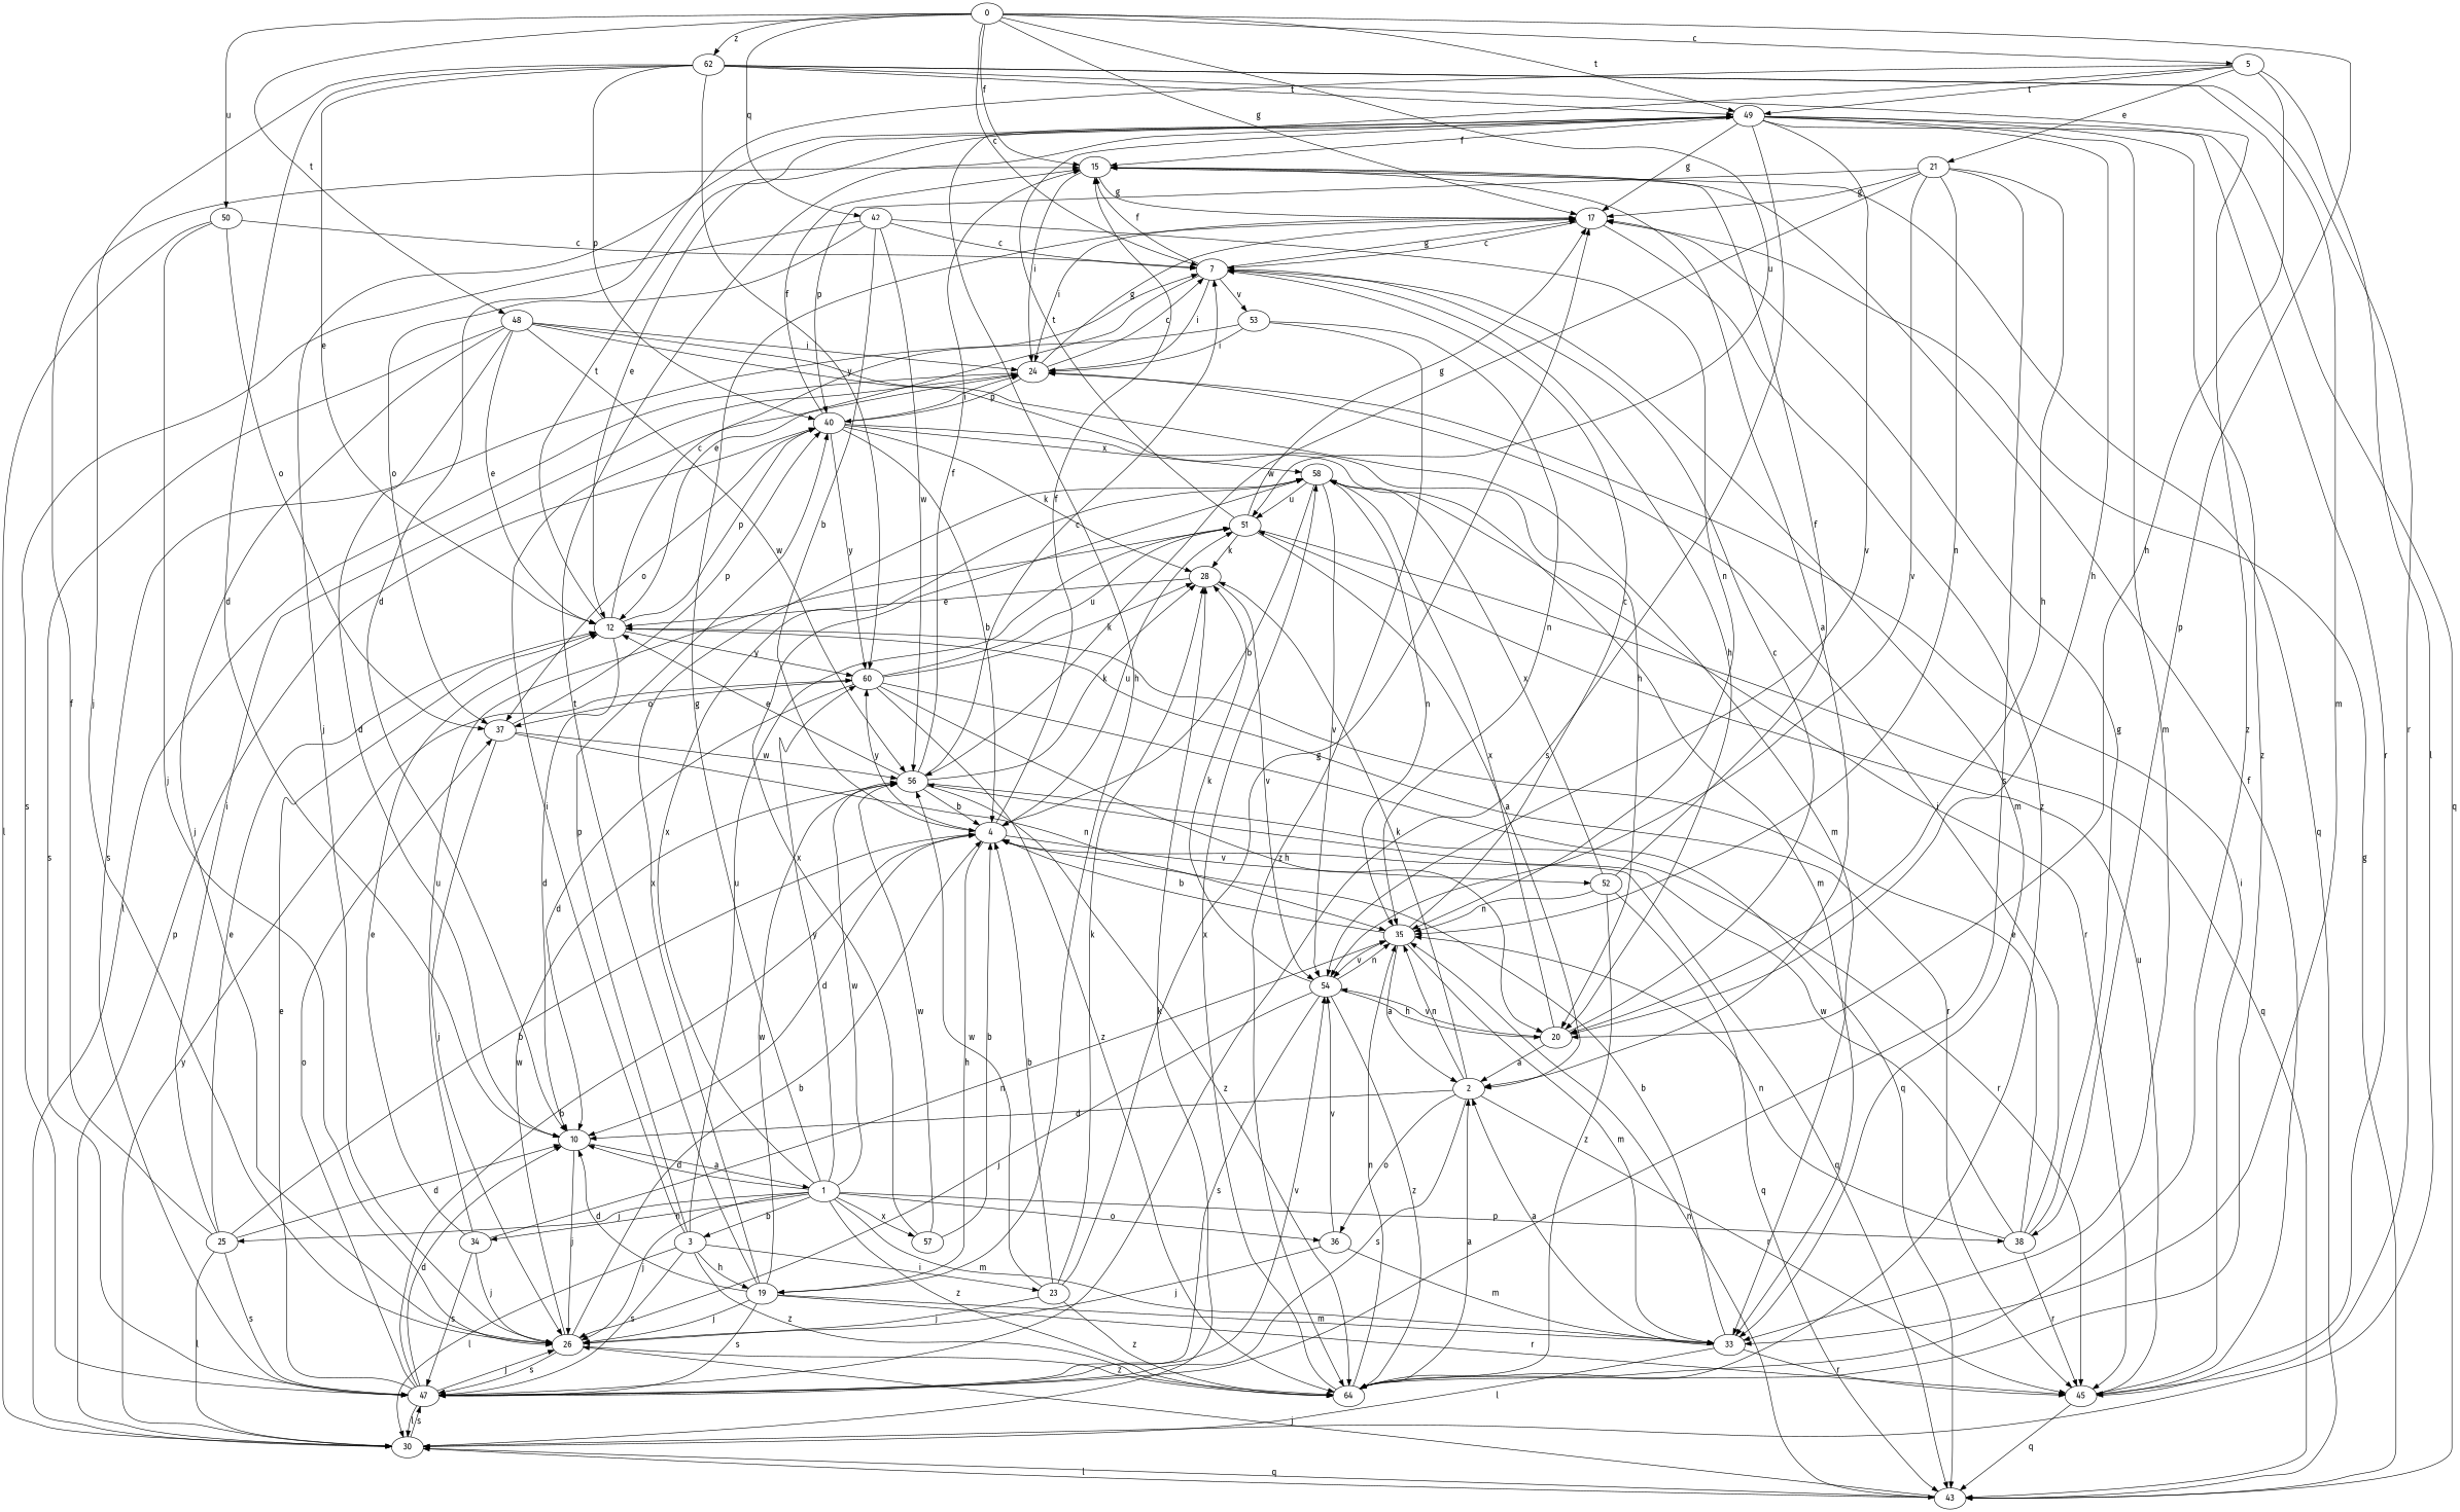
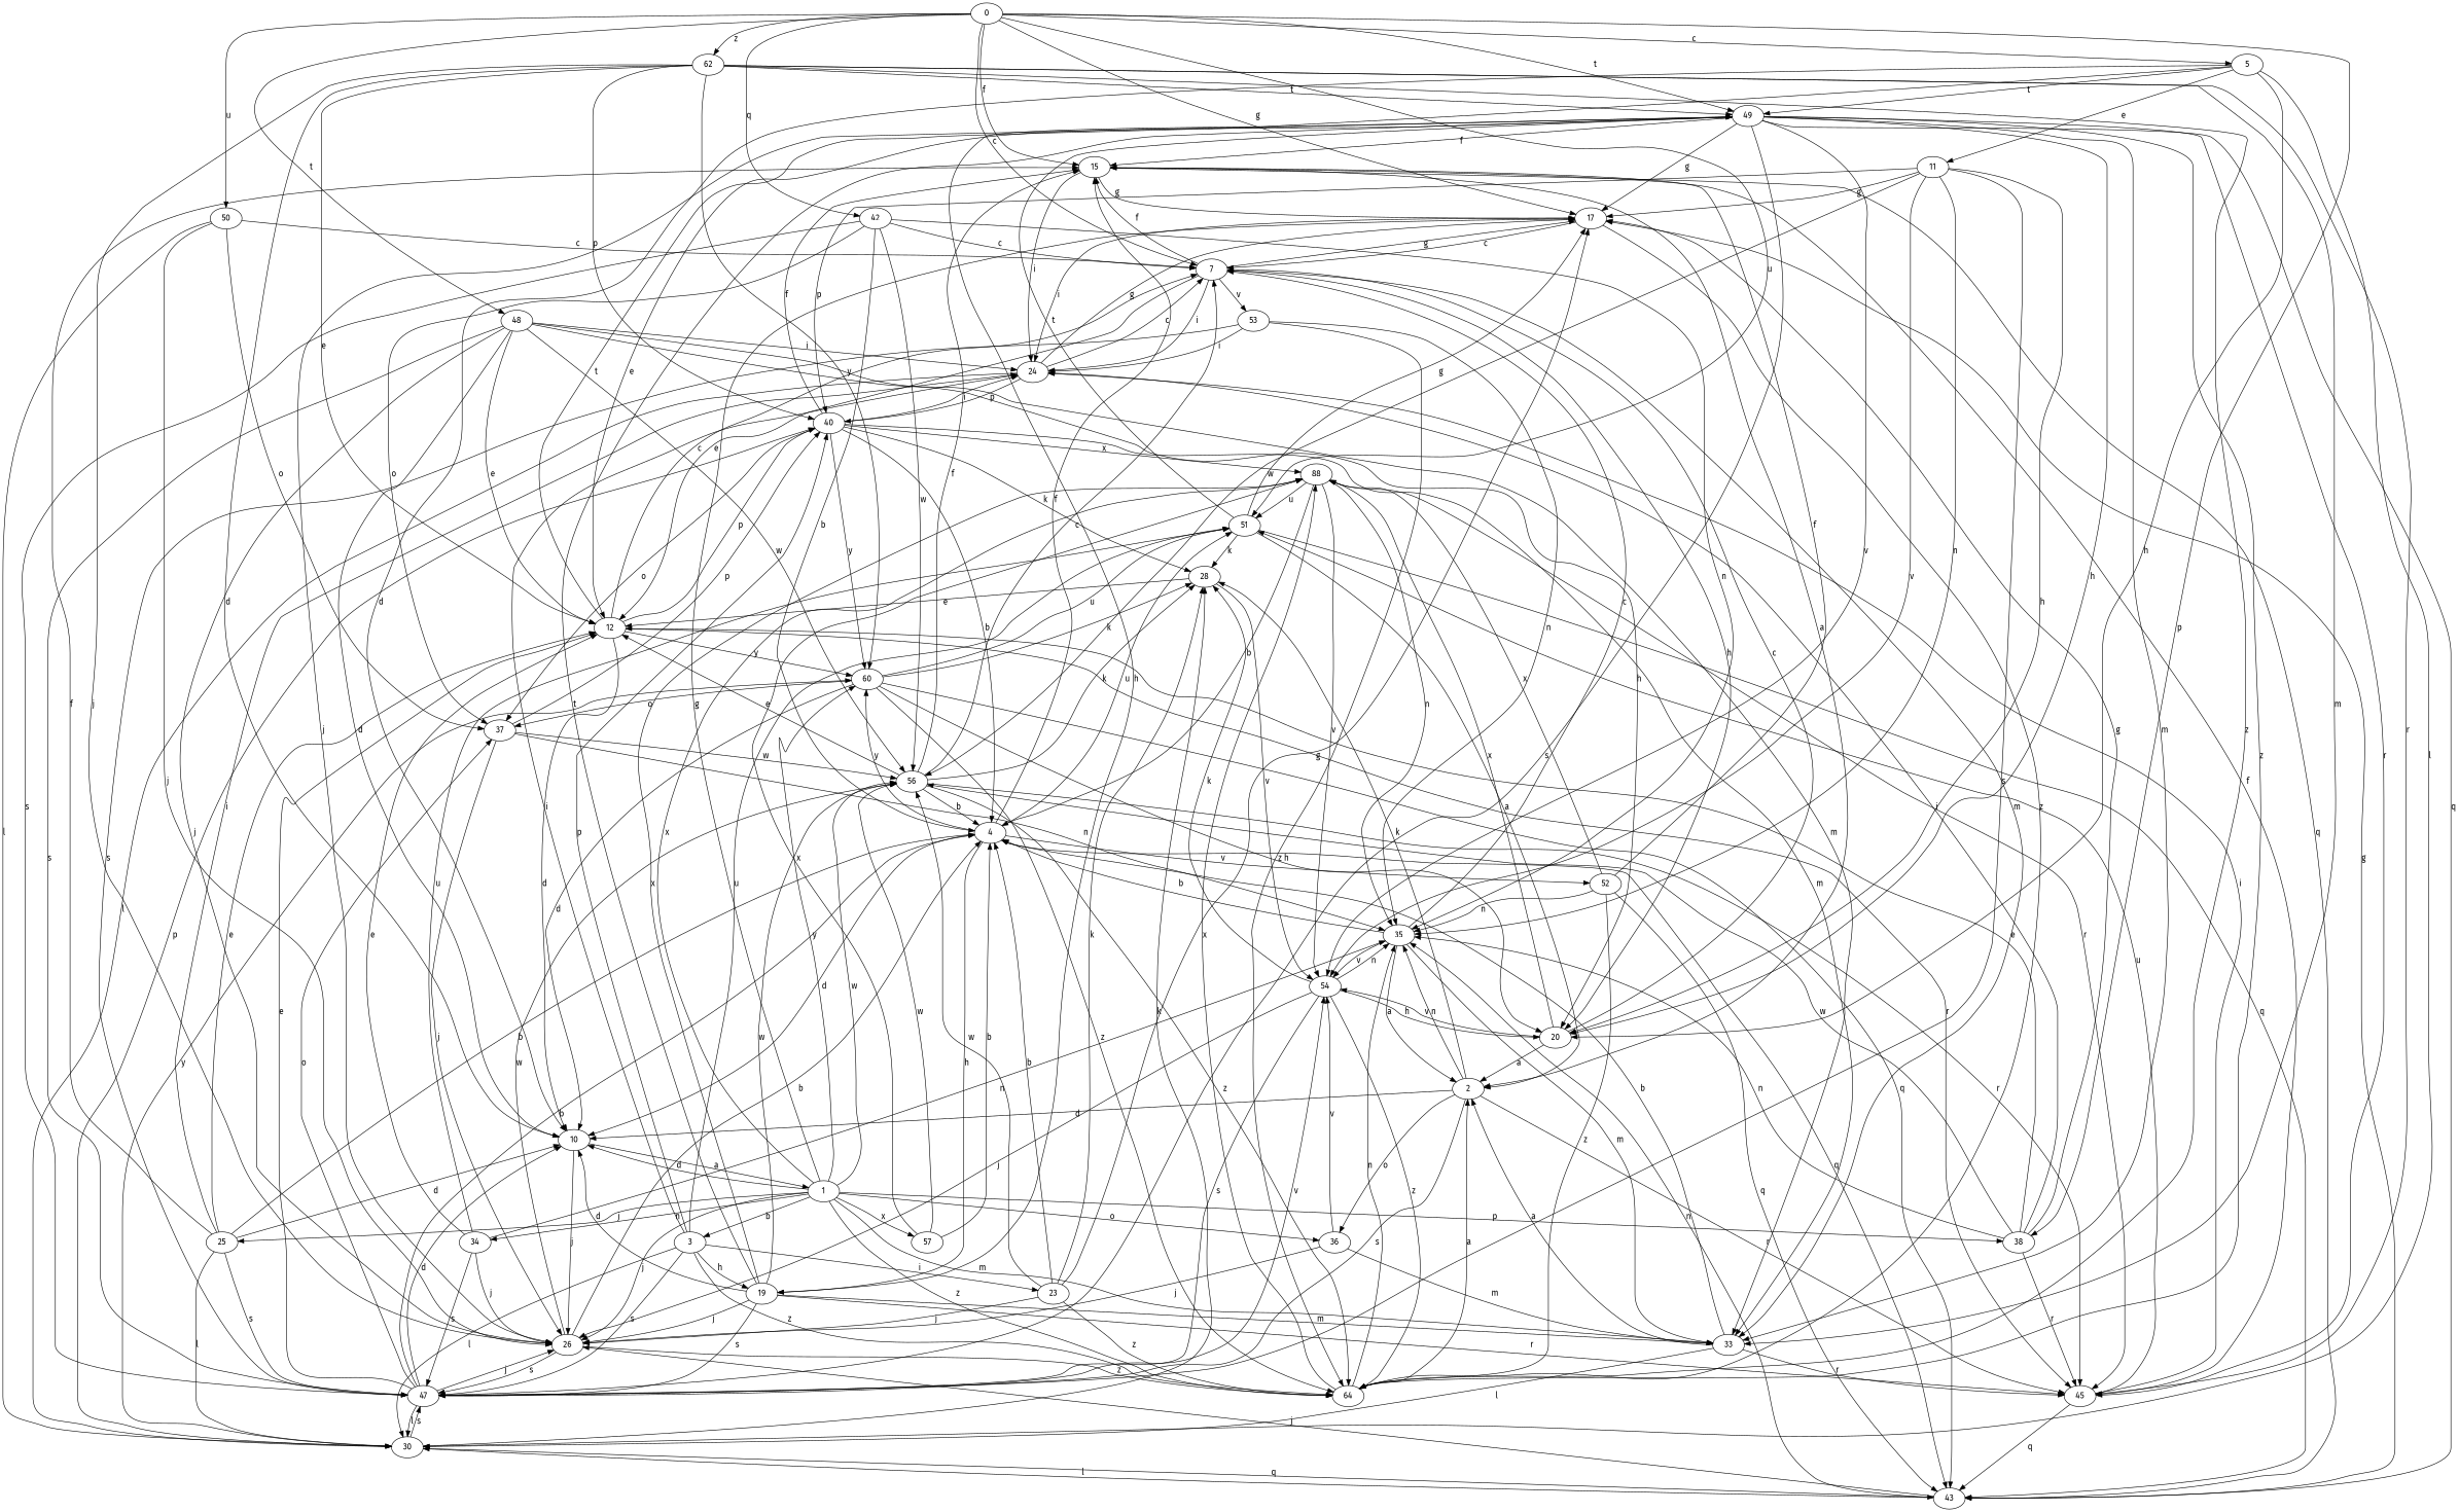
  strict digraph {
    fontname="Fira Sans"
    node [fontname="Fira Sans"]
    edge [fontname="Fira Sans"]
    0
    5
    7
    15
    17
    38
    42
    48
    49
    50
    51
    62
    10
    19
    30
-   11 [label=21]
+   11
    20
    33
    24
    12
    53
    2
    43
    64
    56
    35
    45
    47
    4
    37
    26
    54
    28
    60
    40
    1
    3
    25
    34
    36
    57
-   58
+   58 [label=88]
    23
    52
    0 -> 5 [label=c]
    0 -> 7 [label=c]
    0 -> 15 [label=f]
    0 -> 17 [label=g]
    0 -> 38 [label=p]
    0 -> 42 [label=q]
    0 -> 48 [label=t]
    0 -> 49 [label=t]
    0 -> 50 [label=u]
    0 -> 51 [label=u]
    0 -> 62 [label=z]
    5 -> 49 [label=t]
    5 -> 10 [label=d]
    5 -> 19 [label=h]
    5 -> 30 [label=l]
    5 -> 11 [label=e]
    5 -> 20 [label=h]
    7 -> 15 [label=f]
    7 -> 17 [label=g]
    7 -> 20 [label=h]
    7 -> 33 [label=m]
    7 -> 24 [label=i]
    7 -> 12 [label=e]
    7 -> 53 [label=v]
    15 -> 17 [label=g]
    15 -> 24 [label=i]
    15 -> 2 [label=a]
    15 -> 43 [label=q]
    17 -> 7 [label=c]
    17 -> 24 [label=i]
    17 -> 64 [label=z]
    38 -> 17 [label=g]
    38 -> 24 [label=i]
    38 -> 12 [label=e]
    38 -> 56 [label=w]
    38 -> 35 [label=n]
    38 -> 45 [label=r]
    42 -> 7 [label=c]
    42 -> 56 [label=w]
    42 -> 35 [label=n]
    42 -> 47 [label=s]
    42 -> 4 [label=b]
    42 -> 37 [label=o]
    48 -> 10 [label=d]
    48 -> 20 [label=h]
    48 -> 33 [label=m]
    48 -> 24 [label=i]
    48 -> 12 [label=e]
    48 -> 56 [label=w]
    48 -> 47 [label=s]
    48 -> 26 [label=j]
    49 -> 15 [label=f]
    49 -> 17 [label=g]
    49 -> 20 [label=h]
    49 -> 33 [label=m]
    49 -> 12 [label=e]
    49 -> 43 [label=q]
    49 -> 64 [label=z]
    49 -> 45 [label=r]
    49 -> 47 [label=s]
    49 -> 26 [label=j]
    49 -> 54 [label=v]
    50 -> 7 [label=c]
    50 -> 30 [label=l]
    50 -> 37 [label=o]
    50 -> 26 [label=j]
    51 -> 17 [label=g]
    51 -> 49 [label=t]
    51 -> 2 [label=a]
    51 -> 43 [label=q]
    51 -> 28 [label=k]
    62 -> 49 [label=t]
    62 -> 10 [label=d]
    62 -> 33 [label=m]
    62 -> 12 [label=e]
    62 -> 64 [label=z]
    62 -> 45 [label=r]
    62 -> 26 [label=j]
    62 -> 60 [label=y]
    62 -> 40 [label=p]
    10 -> 26 [label=j]
    10 -> 1 [label=a]
    19 -> 49 [label=t]
    19 -> 10 [label=d]
    19 -> 33 [label=m]
    19 -> 56 [label=w]
    19 -> 45 [label=r]
    19 -> 47 [label=s]
    19 -> 26 [label=j]
    19 -> 58 [label=x]
    30 -> 43 [label=q]
    30 -> 47 [label=s]
    30 -> 28 [label=k]
    30 -> 60 [label=y]
    30 -> 40 [label=p]
    11 -> 17 [label=g]
    11 -> 20 [label=h]
    11 -> 56 [label=w]
    11 -> 35 [label=n]
    11 -> 47 [label=s]
    11 -> 54 [label=v]
    11 -> 40 [label=p]
    20 -> 7 [label=c]
    20 -> 2 [label=a]
    20 -> 54 [label=v]
    20 -> 58 [label=x]
    33 -> 30 [label=l]
    33 -> 2 [label=a]
    33 -> 45 [label=r]
    33 -> 4 [label=b]
    24 -> 7 [label=c]
    24 -> 17 [label=g]
    24 -> 30 [label=l]
    24 -> 40 [label=p]
    12 -> 7 [label=c]
    12 -> 49 [label=t]
    12 -> 10 [label=d]
    12 -> 45 [label=r]
    12 -> 60 [label=y]
    12 -> 40 [label=p]
    53 -> 24 [label=i]
    53 -> 64 [label=z]
    53 -> 35 [label=n]
    53 -> 47 [label=s]
    2 -> 10 [label=d]
    2 -> 35 [label=n]
    2 -> 45 [label=r]
    2 -> 47 [label=s]
    2 -> 28 [label=k]
    2 -> 36 [label=o]
    43 -> 17 [label=g]
    43 -> 30 [label=l]
    43 -> 35 [label=n]
    43 -> 26 [label=j]
    64 -> 2 [label=a]
    64 -> 35 [label=n]
    64 -> 58 [label=x]
    56 -> 7 [label=c]
    56 -> 15 [label=f]
    56 -> 12 [label=e]
    56 -> 64 [label=z]
    56 -> 45 [label=r]
    56 -> 4 [label=b]
    56 -> 28 [label=k]
    35 -> 7 [label=c]
    35 -> 33 [label=m]
    35 -> 2 [label=a]
    35 -> 4 [label=b]
    35 -> 54 [label=v]
    45 -> 15 [label=f]
    45 -> 51 [label=u]
    45 -> 24 [label=i]
    45 -> 43 [label=q]
    47 -> 10 [label=d]
    47 -> 30 [label=l]
    47 -> 12 [label=e]
    47 -> 4 [label=b]
    47 -> 37 [label=o]
    47 -> 26 [label=j]
    47 -> 54 [label=v]
    4 -> 15 [label=f]
    4 -> 51 [label=u]
    4 -> 10 [label=d]
    4 -> 19 [label=h]
    4 -> 43 [label=q]
    4 -> 60 [label=y]
    4 -> 52 [label=v]
    37 -> 56 [label=w]
    37 -> 35 [label=n]
    37 -> 26 [label=j]
    37 -> 40 [label=p]
    26 -> 64 [label=z]
    26 -> 56 [label=w]
    26 -> 47 [label=s]
    26 -> 4 [label=b]
    54 -> 20 [label=h]
    54 -> 64 [label=z]
    54 -> 35 [label=n]
    54 -> 47 [label=s]
    54 -> 26 [label=j]
    54 -> 28 [label=k]
    28 -> 12 [label=e]
    28 -> 54 [label=v]
    60 -> 51 [label=u]
    60 -> 10 [label=d]
    60 -> 20 [label=h]
    60 -> 43 [label=q]
    60 -> 64 [label=z]
    60 -> 37 [label=o]
    60 -> 28 [label=k]
    40 -> 15 [label=f]
    40 -> 33 [label=m]
    40 -> 24 [label=i]
    40 -> 4 [label=b]
    40 -> 37 [label=o]
    40 -> 28 [label=k]
    40 -> 60 [label=y]
    40 -> 58 [label=x]
    1 -> 17 [label=g]
    1 -> 38 [label=p]
    1 -> 10 [label=d]
    1 -> 33 [label=m]
    1 -> 64 [label=z]
    1 -> 56 [label=w]
    1 -> 26 [label=j]
    1 -> 60 [label=y]
    1 -> 3 [label=b]
    1 -> 25 [label=j]
    1 -> 34 [label=n]
    1 -> 36 [label=o]
    1 -> 57 [label=x]
    1 -> 58 [label=x]
    3 -> 51 [label=u]
    3 -> 19 [label=h]
    3 -> 30 [label=l]
    3 -> 24 [label=i]
    3 -> 64 [label=z]
    3 -> 47 [label=s]
    3 -> 40 [label=p]
    3 -> 23 [label=i]
    25 -> 15 [label=f]
    25 -> 10 [label=d]
    25 -> 30 [label=l]
    25 -> 24 [label=i]
    25 -> 12 [label=e]
    25 -> 47 [label=s]
    25 -> 4 [label=b]
    34 -> 51 [label=u]
    34 -> 12 [label=e]
    34 -> 35 [label=n]
    34 -> 47 [label=s]
    34 -> 26 [label=j]
    36 -> 33 [label=m]
    36 -> 26 [label=j]
    36 -> 54 [label=v]
    57 -> 56 [label=w]
    57 -> 4 [label=b]
    57 -> 58 [label=x]
    58 -> 51 [label=u]
    58 -> 35 [label=n]
    58 -> 45 [label=r]
    58 -> 4 [label=b]
    58 -> 54 [label=v]
    23 -> 17 [label=g]
    23 -> 64 [label=z]
    23 -> 56 [label=w]
    23 -> 4 [label=b]
    23 -> 26 [label=j]
    23 -> 28 [label=k]
    52 -> 15 [label=f]
    52 -> 43 [label=q]
    52 -> 64 [label=z]
    52 -> 35 [label=n]
    52 -> 58 [label=x]
  }
